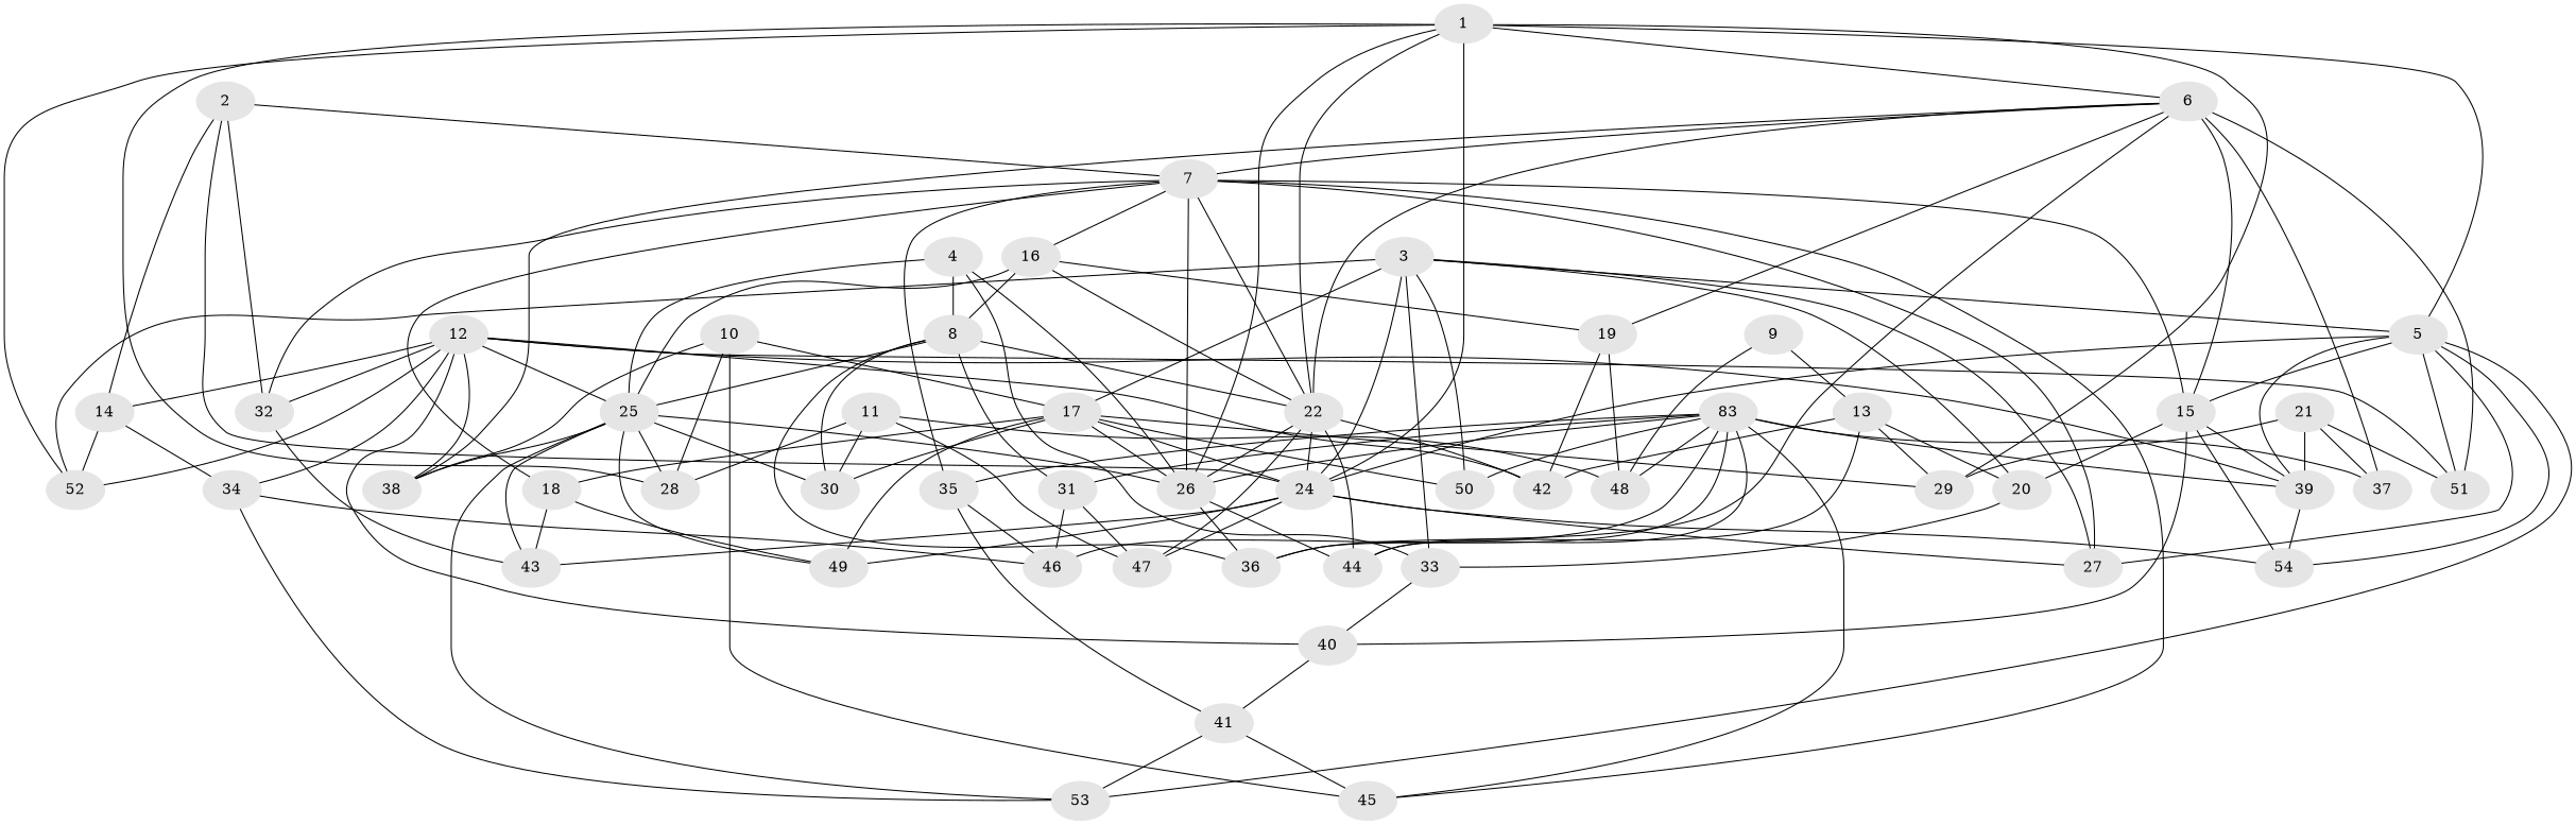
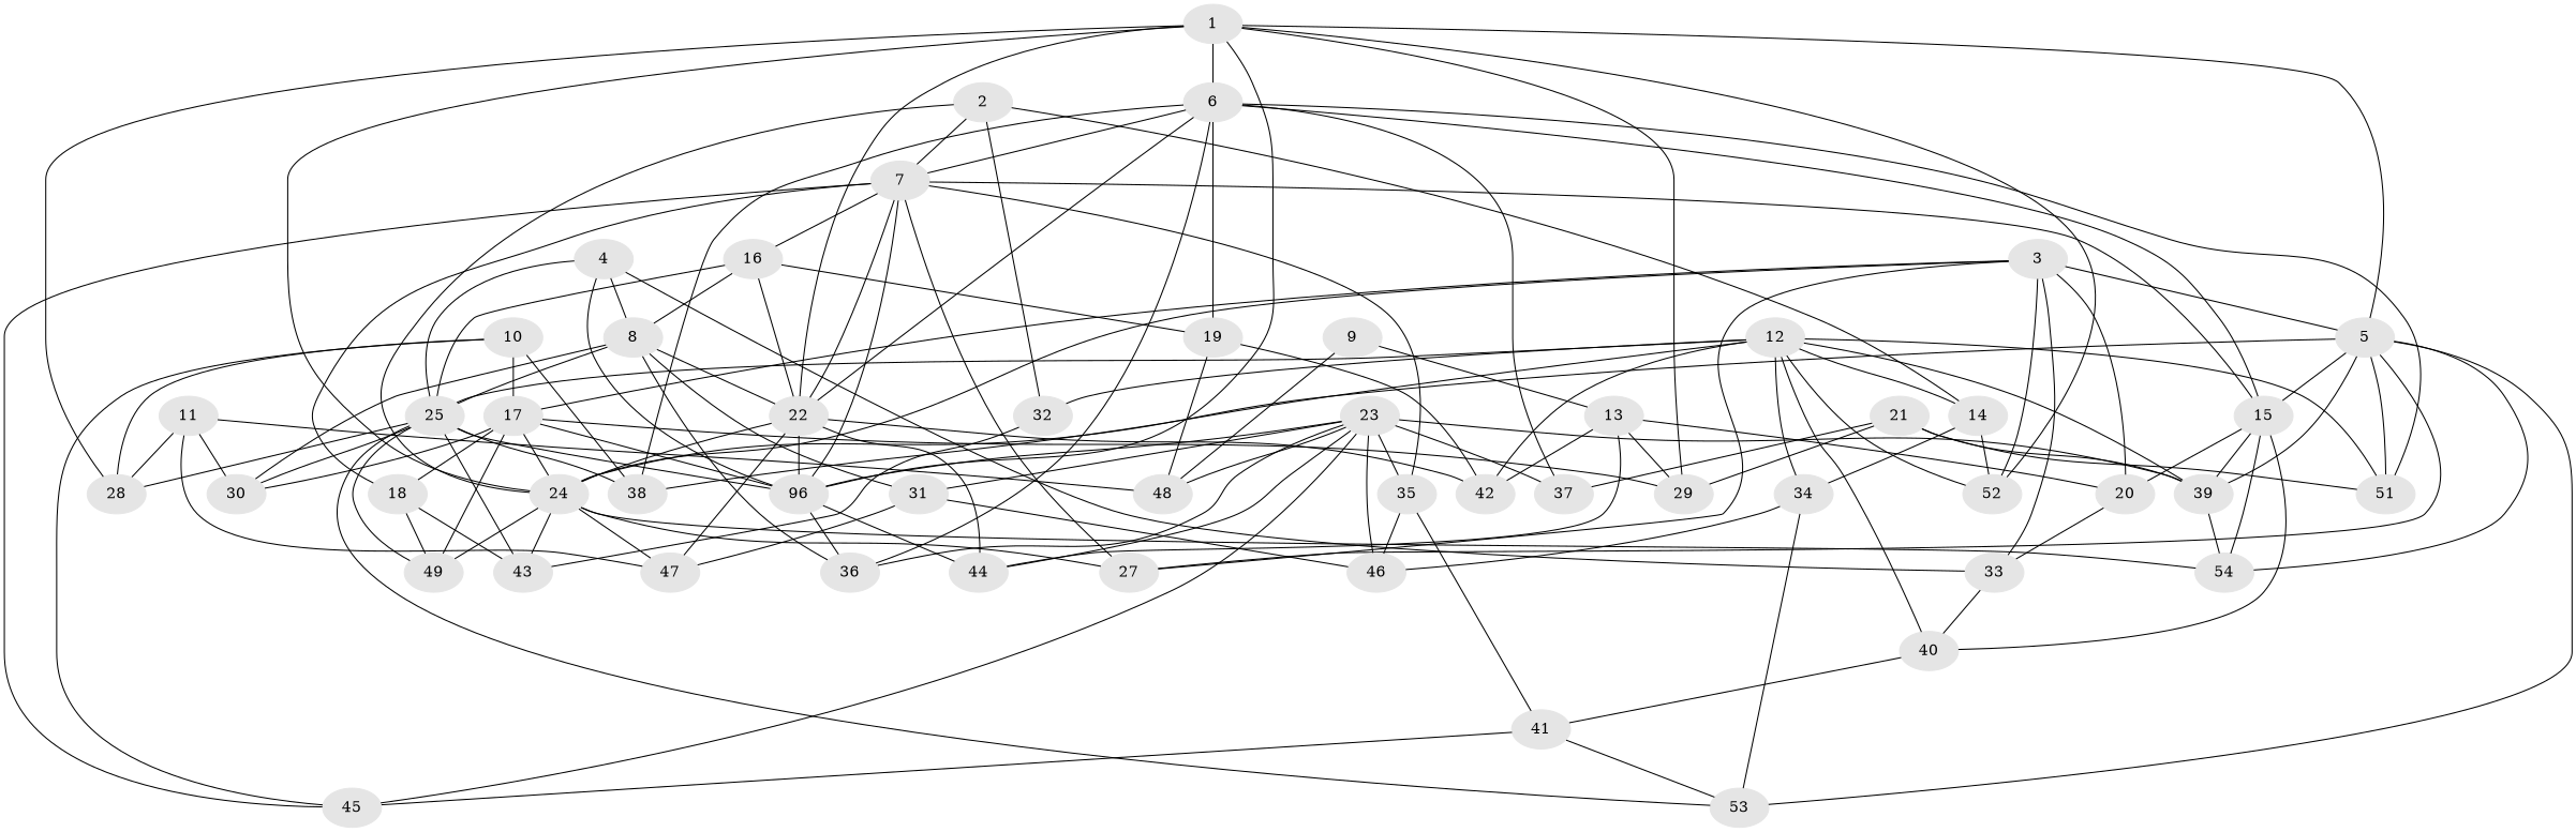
  graph {
    node [color=gray90 style=filled]
    edge [weight=1.0]
    1
    5
    6
    22
    24
-   26
+   26 [label=96]
    28
    29
    52
    27
    15
    39
    51
    53
    54
    7
    19
    36
    37
    38
    8
    25
    30
    31
    42
    47
    44
    49
    43
    2
    14
    32
    16
    18
    35
    45
    34
    3
    17
    20
    33
-   50
    40
    4
    48
    46
    41
    9
    13
    10
    11
    12
    21
-   23 [label=83]
+   23
    1 -- 5
    1 -- 6
    1 -- 22
    1 -- 24 [weight=2.0]
    1 -- 26
    1 -- 28
    1 -- 29
    1 -- 52
    5 -- 24
    5 -- 27
    5 -- 15 [weight=3.0]
    5 -- 39 [weight=2.0]
    5 -- 51
    5 -- 53
    5 -- 54
    6 -- 22
    6 -- 15
    6 -- 51
    6 -- 7
    6 -- 19
    6 -- 36
    6 -- 37 [weight=2.0]
    6 -- 38
    22 -- 24
    22 -- 26
    22 -- 42
    22 -- 47
    22 -- 44 [weight=2.0]
    24 -- 27
    24 -- 54
    24 -- 47
    24 -- 49
    24 -- 43
    26 -- 36
    26 -- 44 [weight=2.0]
    15 -- 39
    15 -- 54
    15 -- 20
    15 -- 40
    39 -- 54
    7 -- 22 [weight=2.0]
    7 -- 26
    7 -- 27
    7 -- 15
-   7 -- 32
    7 -- 16
    7 -- 18
    7 -- 35
    7 -- 45
    19 -- 42
    19 -- 48
    8 -- 22
    8 -- 36
    8 -- 25 [weight=2.0]
    8 -- 30
    8 -- 31
    25 -- 26
    25 -- 28
    25 -- 53
    25 -- 38
    25 -- 30
    25 -- 49
    25 -- 43
    31 -- 47
    31 -- 46
    2 -- 24
    2 -- 7
    2 -- 14
    2 -- 32
    14 -- 52
    14 -- 34
    32 -- 43
    16 -- 22
    16 -- 19
    16 -- 8 [weight=3.0]
    16 -- 25
    18 -- 49
    18 -- 43
    35 -- 46
    35 -- 41
    34 -- 53
    34 -- 46
    3 -- 5
    3 -- 24
    3 -- 52
    3 -- 27
    3 -- 17
    3 -- 20
    3 -- 33
-   3 -- 50
    17 -- 24
    17 -- 26
    17 -- 29
    17 -- 30
    17 -- 49
    17 -- 18
-   17 -- 50 [weight=2.0]
    20 -- 33
    33 -- 40
    40 -- 41
    4 -- 26
    4 -- 8
    4 -- 25
    4 -- 33
    41 -- 53
    41 -- 45
    9 -- 48
    9 -- 13
    13 -- 29
    13 -- 42
    13 -- 44
    13 -- 20
    10 -- 28
    10 -- 38
    10 -- 45
    10 -- 17
    11 -- 28
    11 -- 30
    11 -- 47
    11 -- 48
    12 -- 52
    12 -- 39
    12 -- 51
    12 -- 38
    12 -- 25
    12 -- 42
    12 -- 14
    12 -- 32
    12 -- 34
    12 -- 40
    21 -- 29
    21 -- 39
    21 -- 51
    21 -- 37
    23 -- 26
    23 -- 39 [weight=2.0]
    23 -- 36
    23 -- 37
    23 -- 31
    23 -- 44
    23 -- 35
    23 -- 45
-   23 -- 50
    23 -- 48
    23 -- 46
  }
